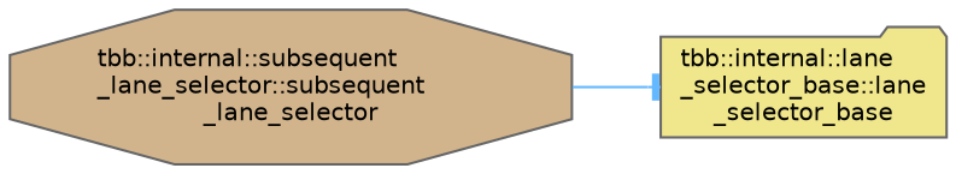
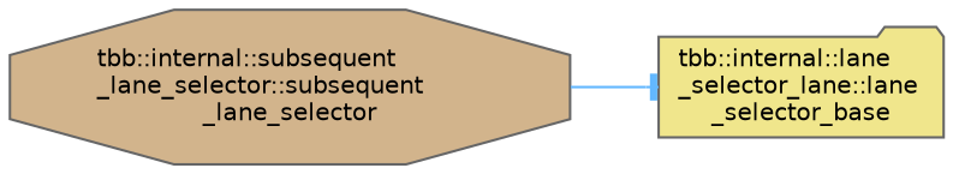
  digraph {
    rankdir=LR
    node [fontname=Helvetica fontsize=10 style=filled]
    n1 [color=gray40 fillcolor=tan fontcolor=black height=0.2 label="tbb::internal::subsequent\l_lane_selector::subsequent\l_lane_selector" shape=octagon width=0.4]
-   n2 [color=grey40 fillcolor=khaki height=0.2 label="tbb::internal::lane\l_selector_base::lane\l_selector_base" shape=folder width=0.4]
+   n2 [color=grey40 fillcolor=khaki height=0.2 label="tbb::internal::lane\l_selector_lane::lane\l_selector_base" shape=folder width=0.4]
    n1 -> n2 [color=steelblue1 fontname=Helvetica fontsize=10 labelfontname=Helvetica labelfontsize=10 style=solid arrowhead=tee]
  }
